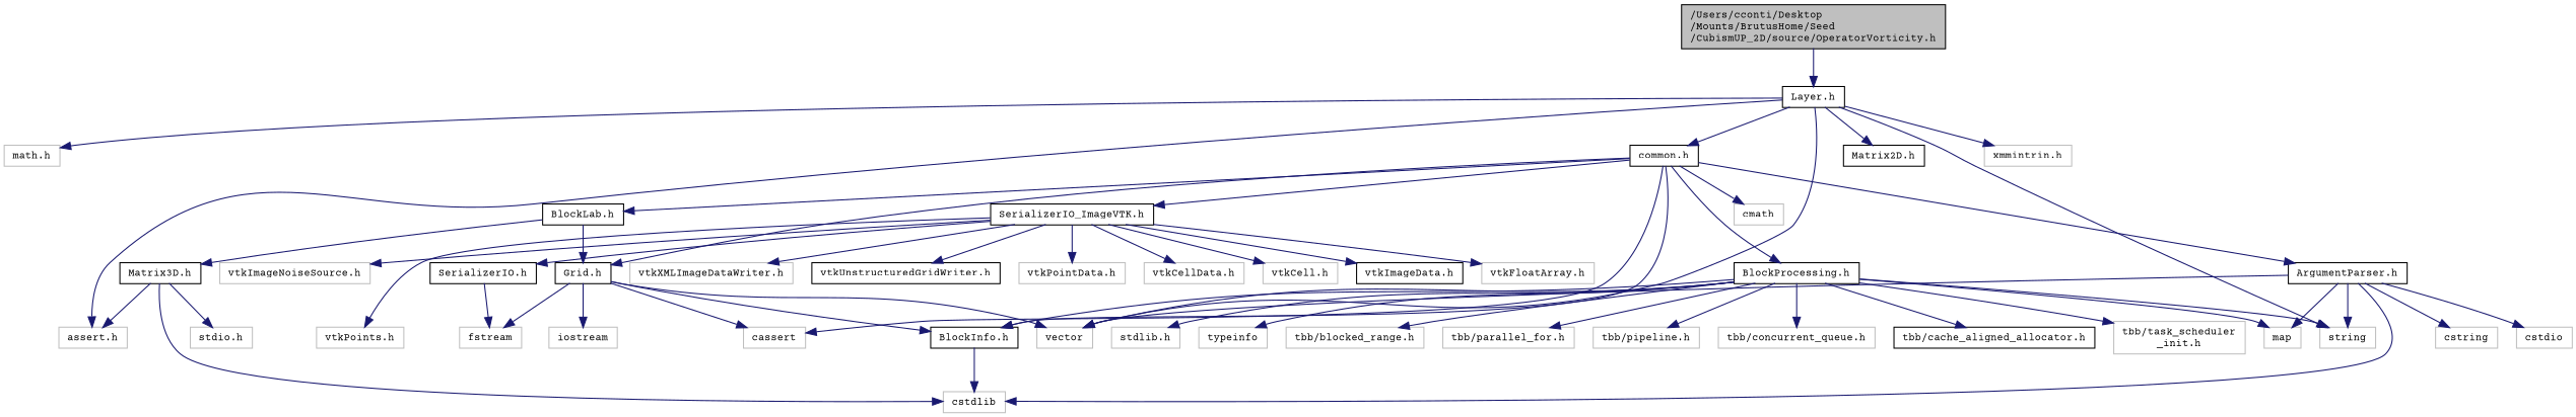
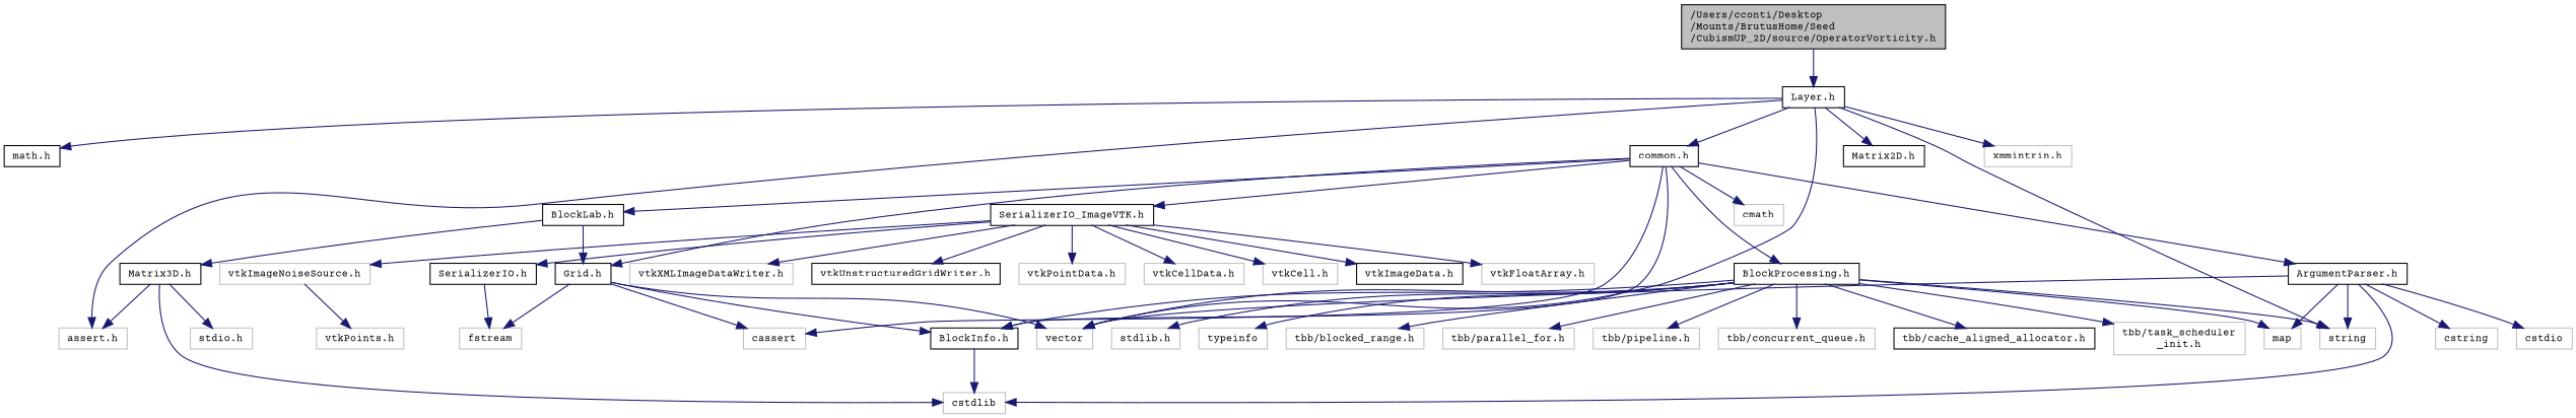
  digraph {
    fontname="Courier Prime"
    node [color=grey75 fillcolor=white fontname="Courier Prime" fontsize=10 shape=record style=filled]
    edge [color=midnightblue fontname="Courier Prime" fontsize=10 labelfontname=Helvetica labelfontsize=10 style=solid]
    n1 [color=black fillcolor=grey75 fontcolor=black height=0.2 label="/Users/cconti/Desktop\l/Mounts/BrutusHome/Seed\l/CubismUP_2D/source/OperatorVorticity.h" width=0.4]
    n2 [color=black height=0.2 label="Layer.h" width=0.4]
-   n3 [height=0.2 label="math.h" width=0.4]
+   n3 [color=black height=0.2 label="math.h" width=0.4]
    n4 [height=0.2 label=string width=0.4]
    n5 [height=0.2 label=vector width=0.4]
    n6 [height=0.2 label="assert.h" width=0.4]
    n7 [color=black height=0.2 label="Matrix2D.h" width=0.4]
    n8 [color=black height=0.2 label="common.h" width=0.4]
    n9 [height=0.2 label="xmmintrin.h" width=0.4]
    n10 [height=0.2 label=cassert width=0.4]
    n11 [height=0.2 label=cmath width=0.4]
    n12 [color=black height=0.2 label="ArgumentParser.h" width=0.4]
    n13 [color=black height=0.2 label="Grid.h" width=0.4]
    n14 [color=black height=0.2 label="BlockInfo.h" width=0.4]
    n15 [color=black height=0.2 label="SerializerIO_ImageVTK.h" width=0.4]
    n16 [color=black height=0.2 label="BlockProcessing.h" width=0.4]
    n17 [color=black height=0.2 label="BlockLab.h" width=0.4]
    n18 [height=0.2 label=cstdio width=0.4]
    n19 [height=0.2 label=cstdlib width=0.4]
    n20 [height=0.2 label=cstring width=0.4]
    n21 [height=0.2 label=map width=0.4]
-   n22 [height=0.2 label=iostream width=0.4]
    n23 [height=0.2 label=fstream width=0.4]
    n24 [height=0.2 label="vtkPoints.h" width=0.4]
    n25 [height=0.2 label="vtkCell.h" width=0.4]
    n26 [color=black height=0.2 label="vtkImageData.h" width=0.4]
    n27 [height=0.2 label="vtkImageNoiseSource.h" width=0.4]
    n28 [height=0.2 label="vtkFloatArray.h" width=0.4]
    n29 [height=0.2 label="vtkXMLImageDataWriter.h" width=0.4]
    n30 [color=black height=0.2 label="vtkUnstructuredGridWriter.h" width=0.4]
    n31 [height=0.2 label="vtkPointData.h" width=0.4]
    n32 [height=0.2 label="vtkCellData.h" width=0.4]
    n33 [color=black height=0.2 label="SerializerIO.h" width=0.4]
    n34 [height=0.2 label="stdlib.h" width=0.4]
    n35 [height=0.2 label=typeinfo width=0.4]
    n36 [height=0.2 label="tbb/blocked_range.h" width=0.4]
    n37 [height=0.2 label="tbb/parallel_for.h" width=0.4]
    n38 [height=0.2 label="tbb/pipeline.h" width=0.4]
    n39 [height=0.2 label="tbb/concurrent_queue.h" width=0.4]
    n40 [color=black height=0.2 label="tbb/cache_aligned_allocator.h" width=0.4]
    n41 [height=0.2 label="tbb/task_scheduler\l_init.h" width=0.4]
    n42 [color=black height=0.2 label="Matrix3D.h" width=0.4]
    n43 [height=0.2 label="stdio.h" width=0.4]
    n1 -> n2
    n2 -> n3
    n2 -> n4
    n2 -> n5
    n2 -> n6
    n2 -> n7
    n2 -> n8
    n2 -> n9
    n8 -> n10
    n8 -> n11
    n8 -> n12
    n8 -> n13
    n8 -> n14
    n8 -> n15
    n8 -> n16
    n8 -> n17
    n12 -> n4
    n12 -> n5
    n12 -> n18
    n12 -> n19
    n12 -> n20
    n12 -> n21
    n13 -> n5
    n13 -> n10
    n13 -> n14
-   n13 -> n22
    n13 -> n23
    n14 -> n19
-   n15 -> n24
+   n27 -> n24
    n15 -> n25
    n15 -> n26
    n15 -> n27
    n15 -> n28
    n15 -> n29
    n15 -> n30
    n15 -> n31
    n15 -> n32
    n15 -> n33
    n16 -> n4
    n16 -> n5
    n16 -> n14
    n16 -> n21
    n16 -> n34
    n16 -> n35
    n16 -> n36
    n16 -> n37
    n16 -> n38
    n16 -> n39
    n16 -> n40
    n16 -> n41
    n17 -> n13
    n17 -> n42
    n33 -> n23
    n42 -> n6
    n42 -> n19
    n42 -> n43
  }
